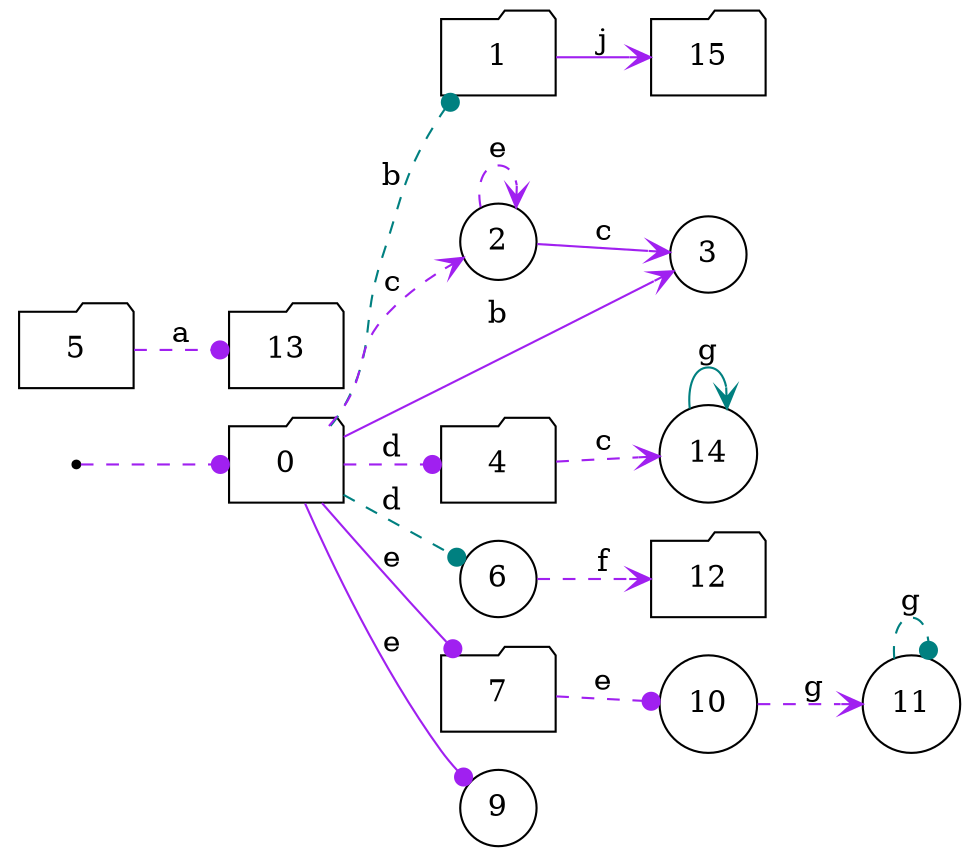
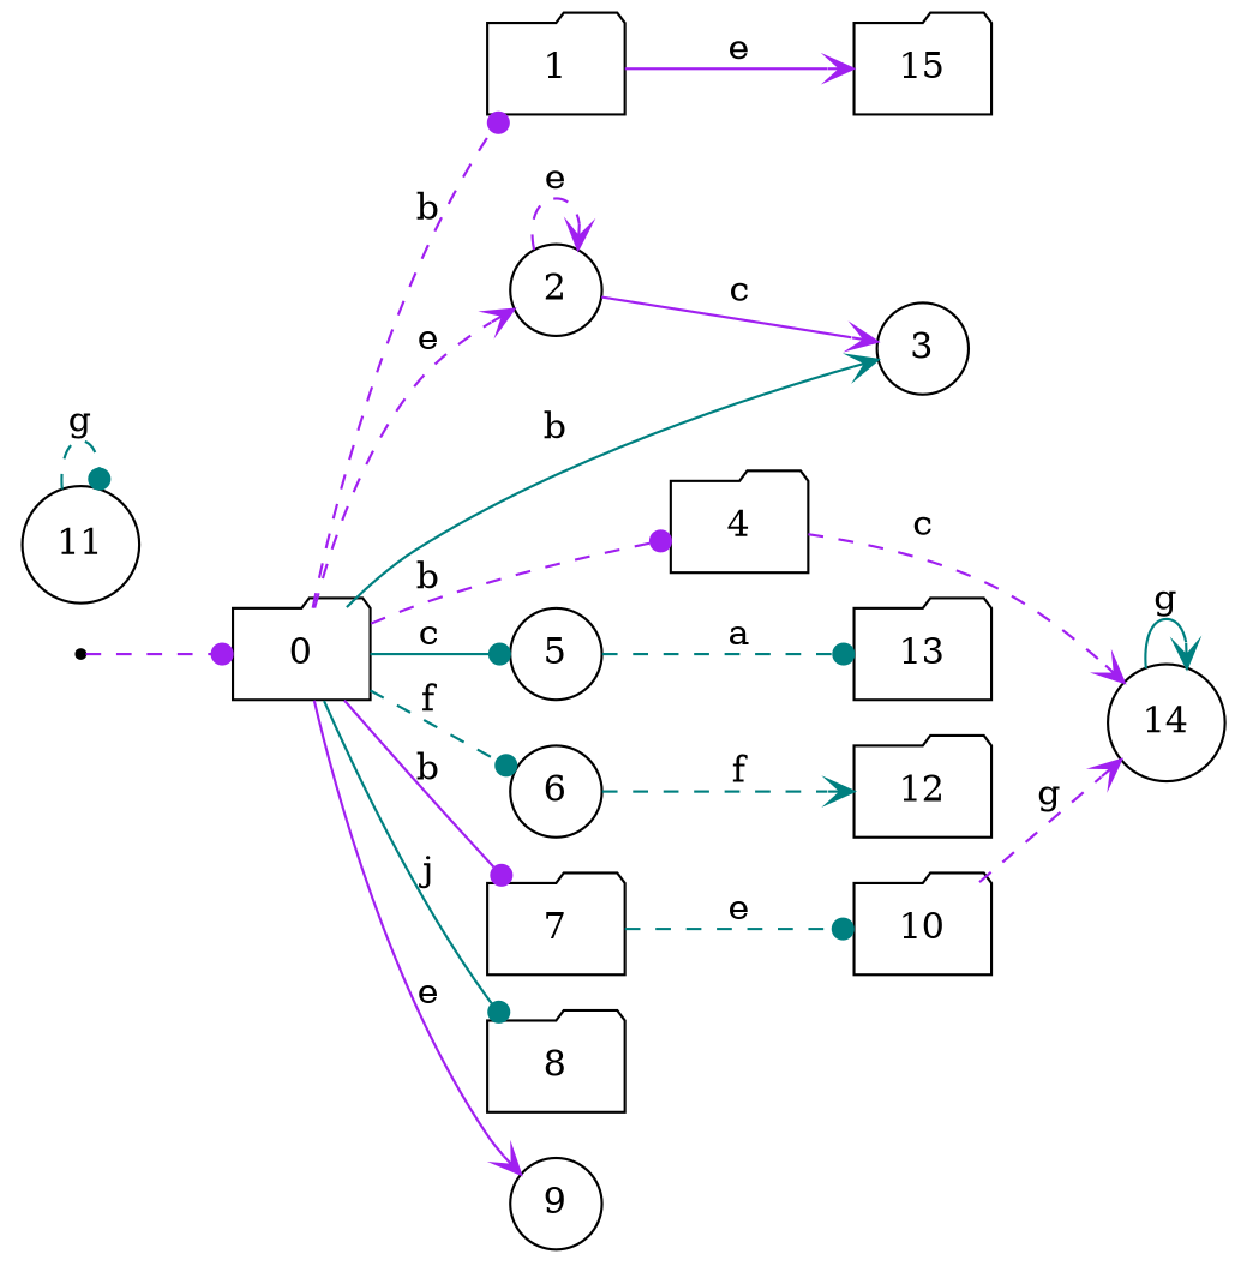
  digraph {
    rankdir=LR
    node [shape=folder]
    edge [arrowhead=dot color=purple style=dashed]
    dummy0 [shape=point]
    0
    1
    2 [shape=circle]
    3 [shape=circle]
    4
-   5
+   5 [shape=circle]
    6 [shape=circle]
    7
+   8
    9 [shape=circle]
    15
    14 [shape=circle]
    13
    12
-   10 [shape=circle]
+   10
    11 [shape=circle]
    dummy0 -> 0
-   0 -> 1 [color=teal label=b]
-   0 -> 2 [arrowhead=vee label=c]
-   0 -> 3 [arrowhead=vee label=b style=solid]
-   0 -> 4 [label=d]
-   0 -> 6 [color=teal label=d]
-   0 -> 7 [label=e style=solid]
-   0 -> 9 [label=e style=solid]
-   1 -> 15 [arrowhead=vee label=j style=solid]
+   0 -> 1 [label=b]
+   0 -> 2 [arrowhead=vee label=e]
+   0 -> 3 [arrowhead=vee color=teal label=b style=solid]
+   0 -> 4 [label=b]
+   0 -> 5 [color=teal label=c style=solid]
+   0 -> 6 [color=teal label=f]
+   0 -> 7 [label=b style=solid]
+   0 -> 8 [color=teal label=j style=solid]
+   0 -> 9 [arrowhead=vee label=e style=solid]
+   1 -> 15 [arrowhead=vee label=e style=solid]
    2 -> 2 [arrowhead=vee label=e]
    2 -> 3 [arrowhead=vee label=c style=solid]
    4 -> 14 [arrowhead=vee label=c]
-   5 -> 13 [label=a]
-   6 -> 12 [arrowhead=vee label=f]
-   7 -> 10 [label=e]
+   5 -> 13 [color=teal label=a]
+   6 -> 12 [arrowhead=vee color=teal label=f]
+   7 -> 10 [color=teal label=e]
    14 -> 14 [arrowhead=vee color=teal label=g style=solid]
-   10 -> 11 [arrowhead=vee label=g]
+   10 -> 14 [arrowhead=vee label=g]
    11 -> 11 [color=teal label=g]
  }
